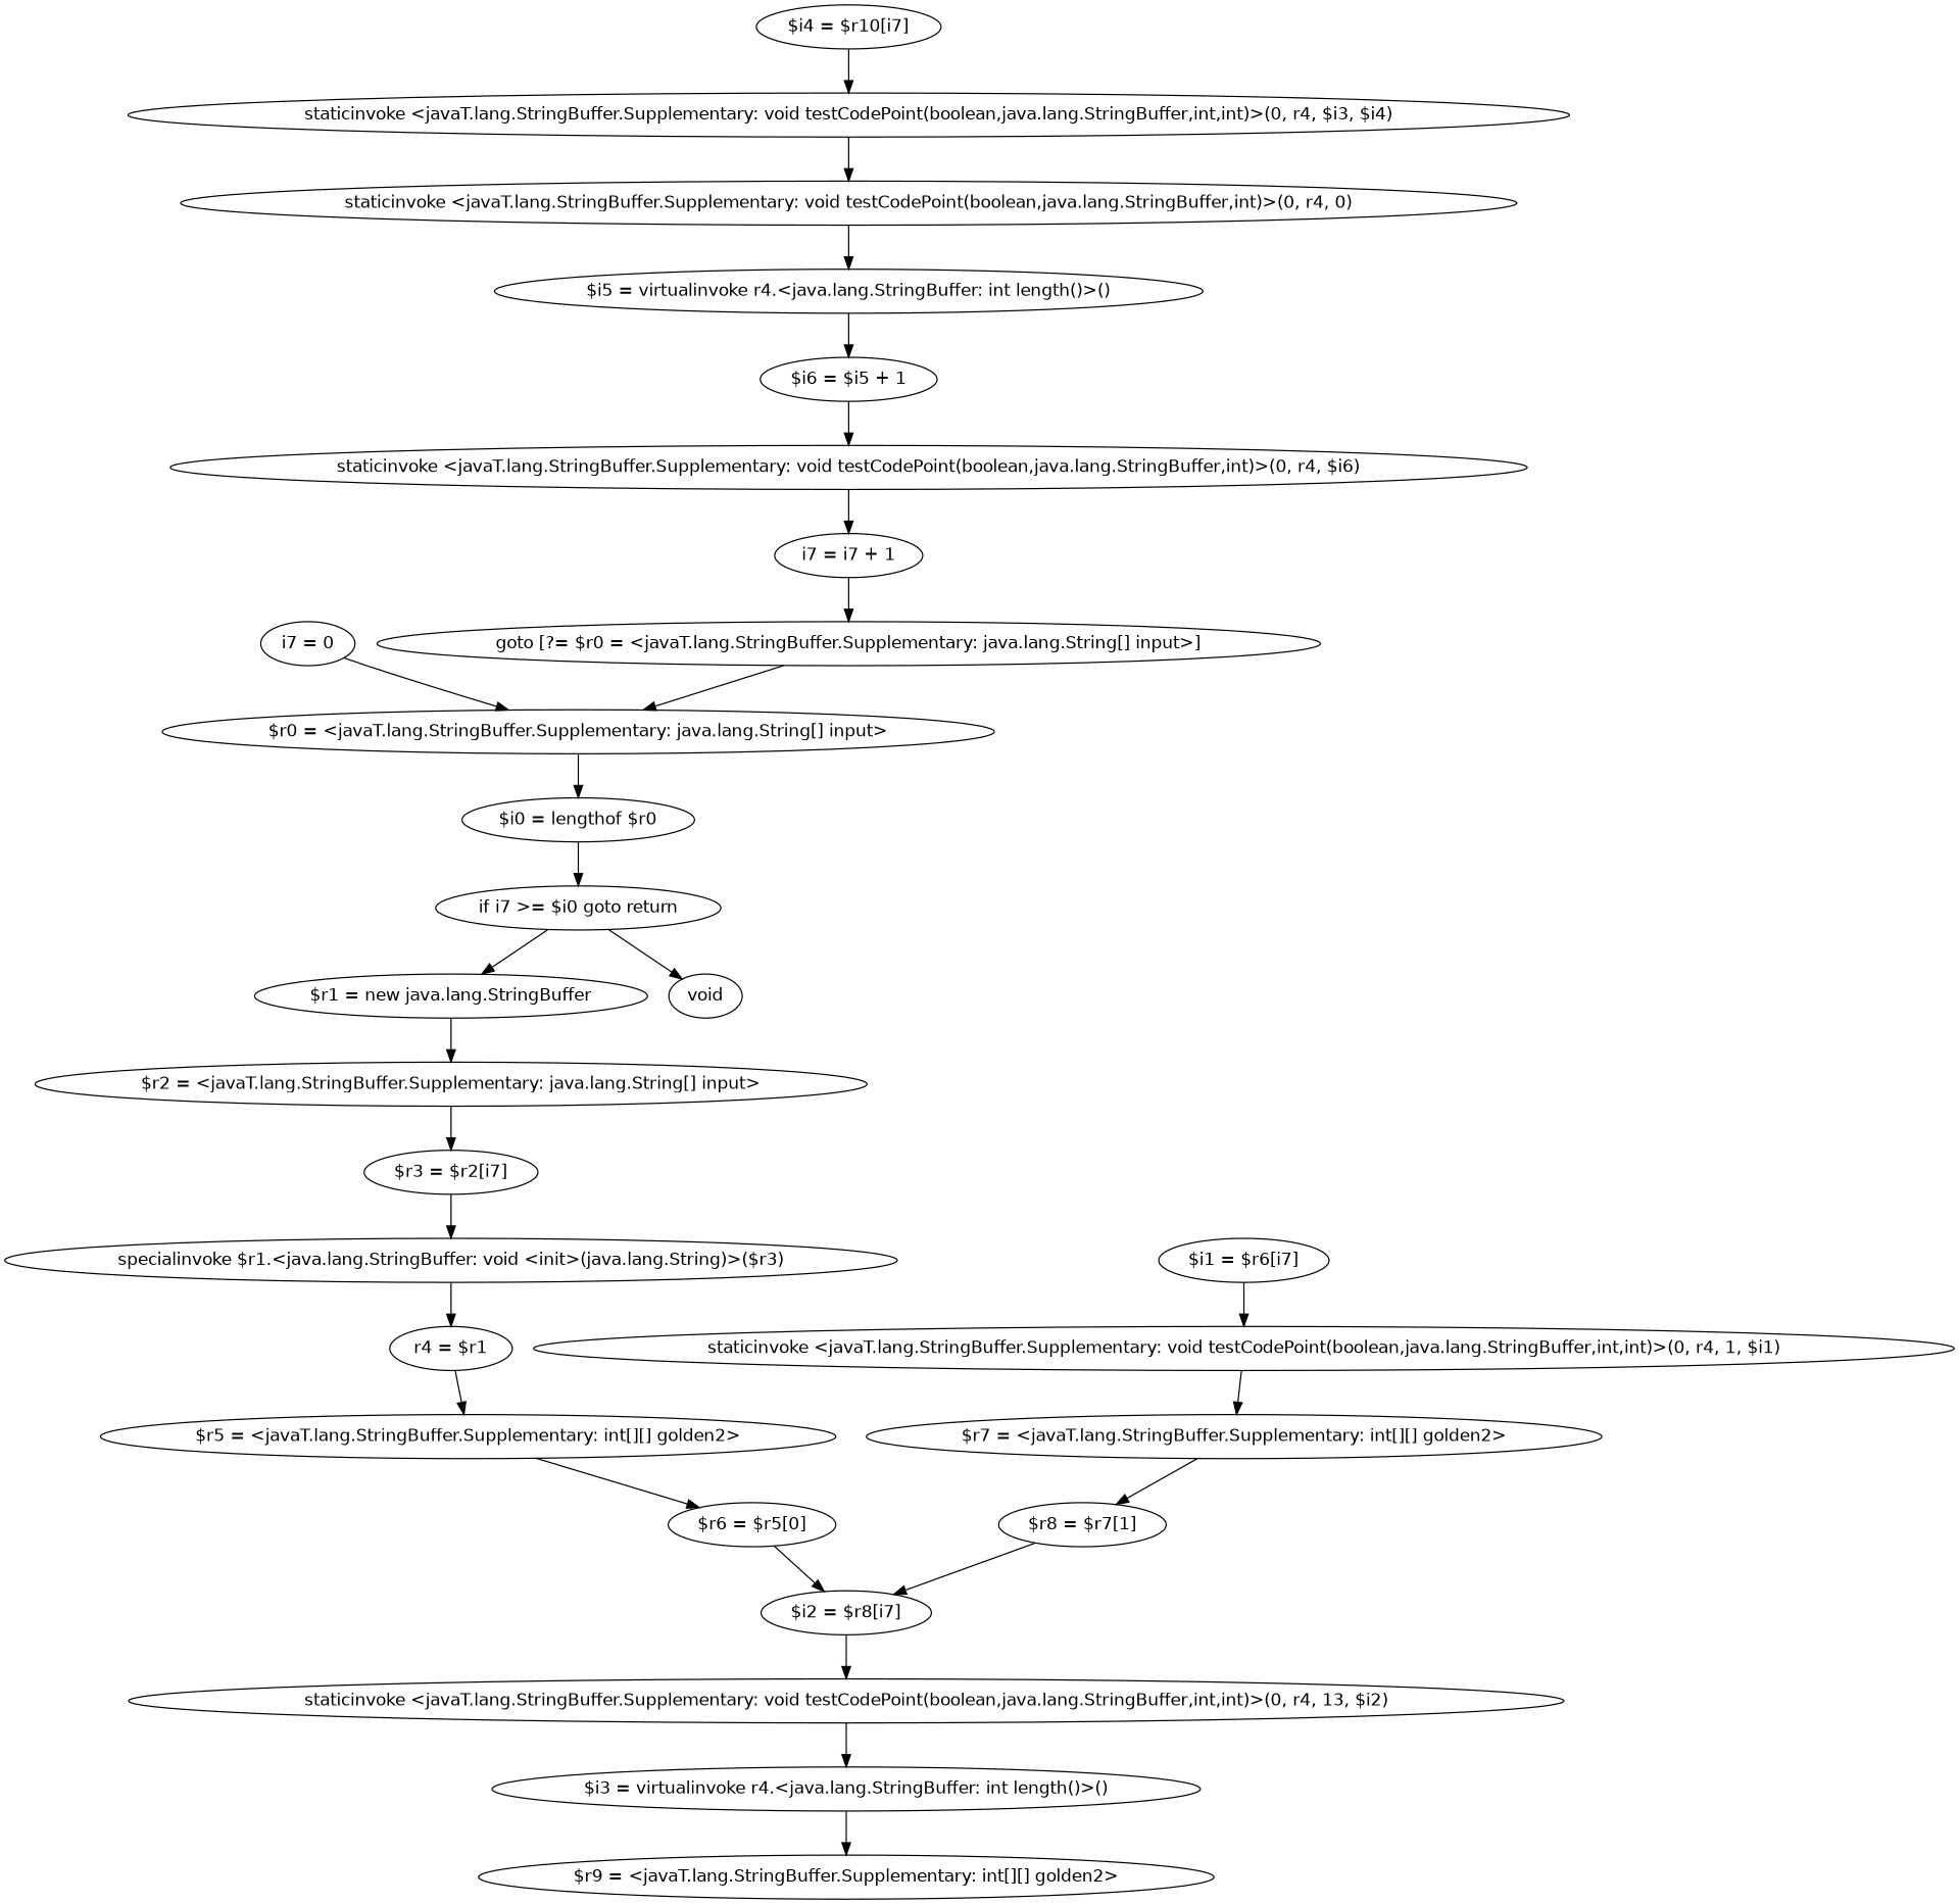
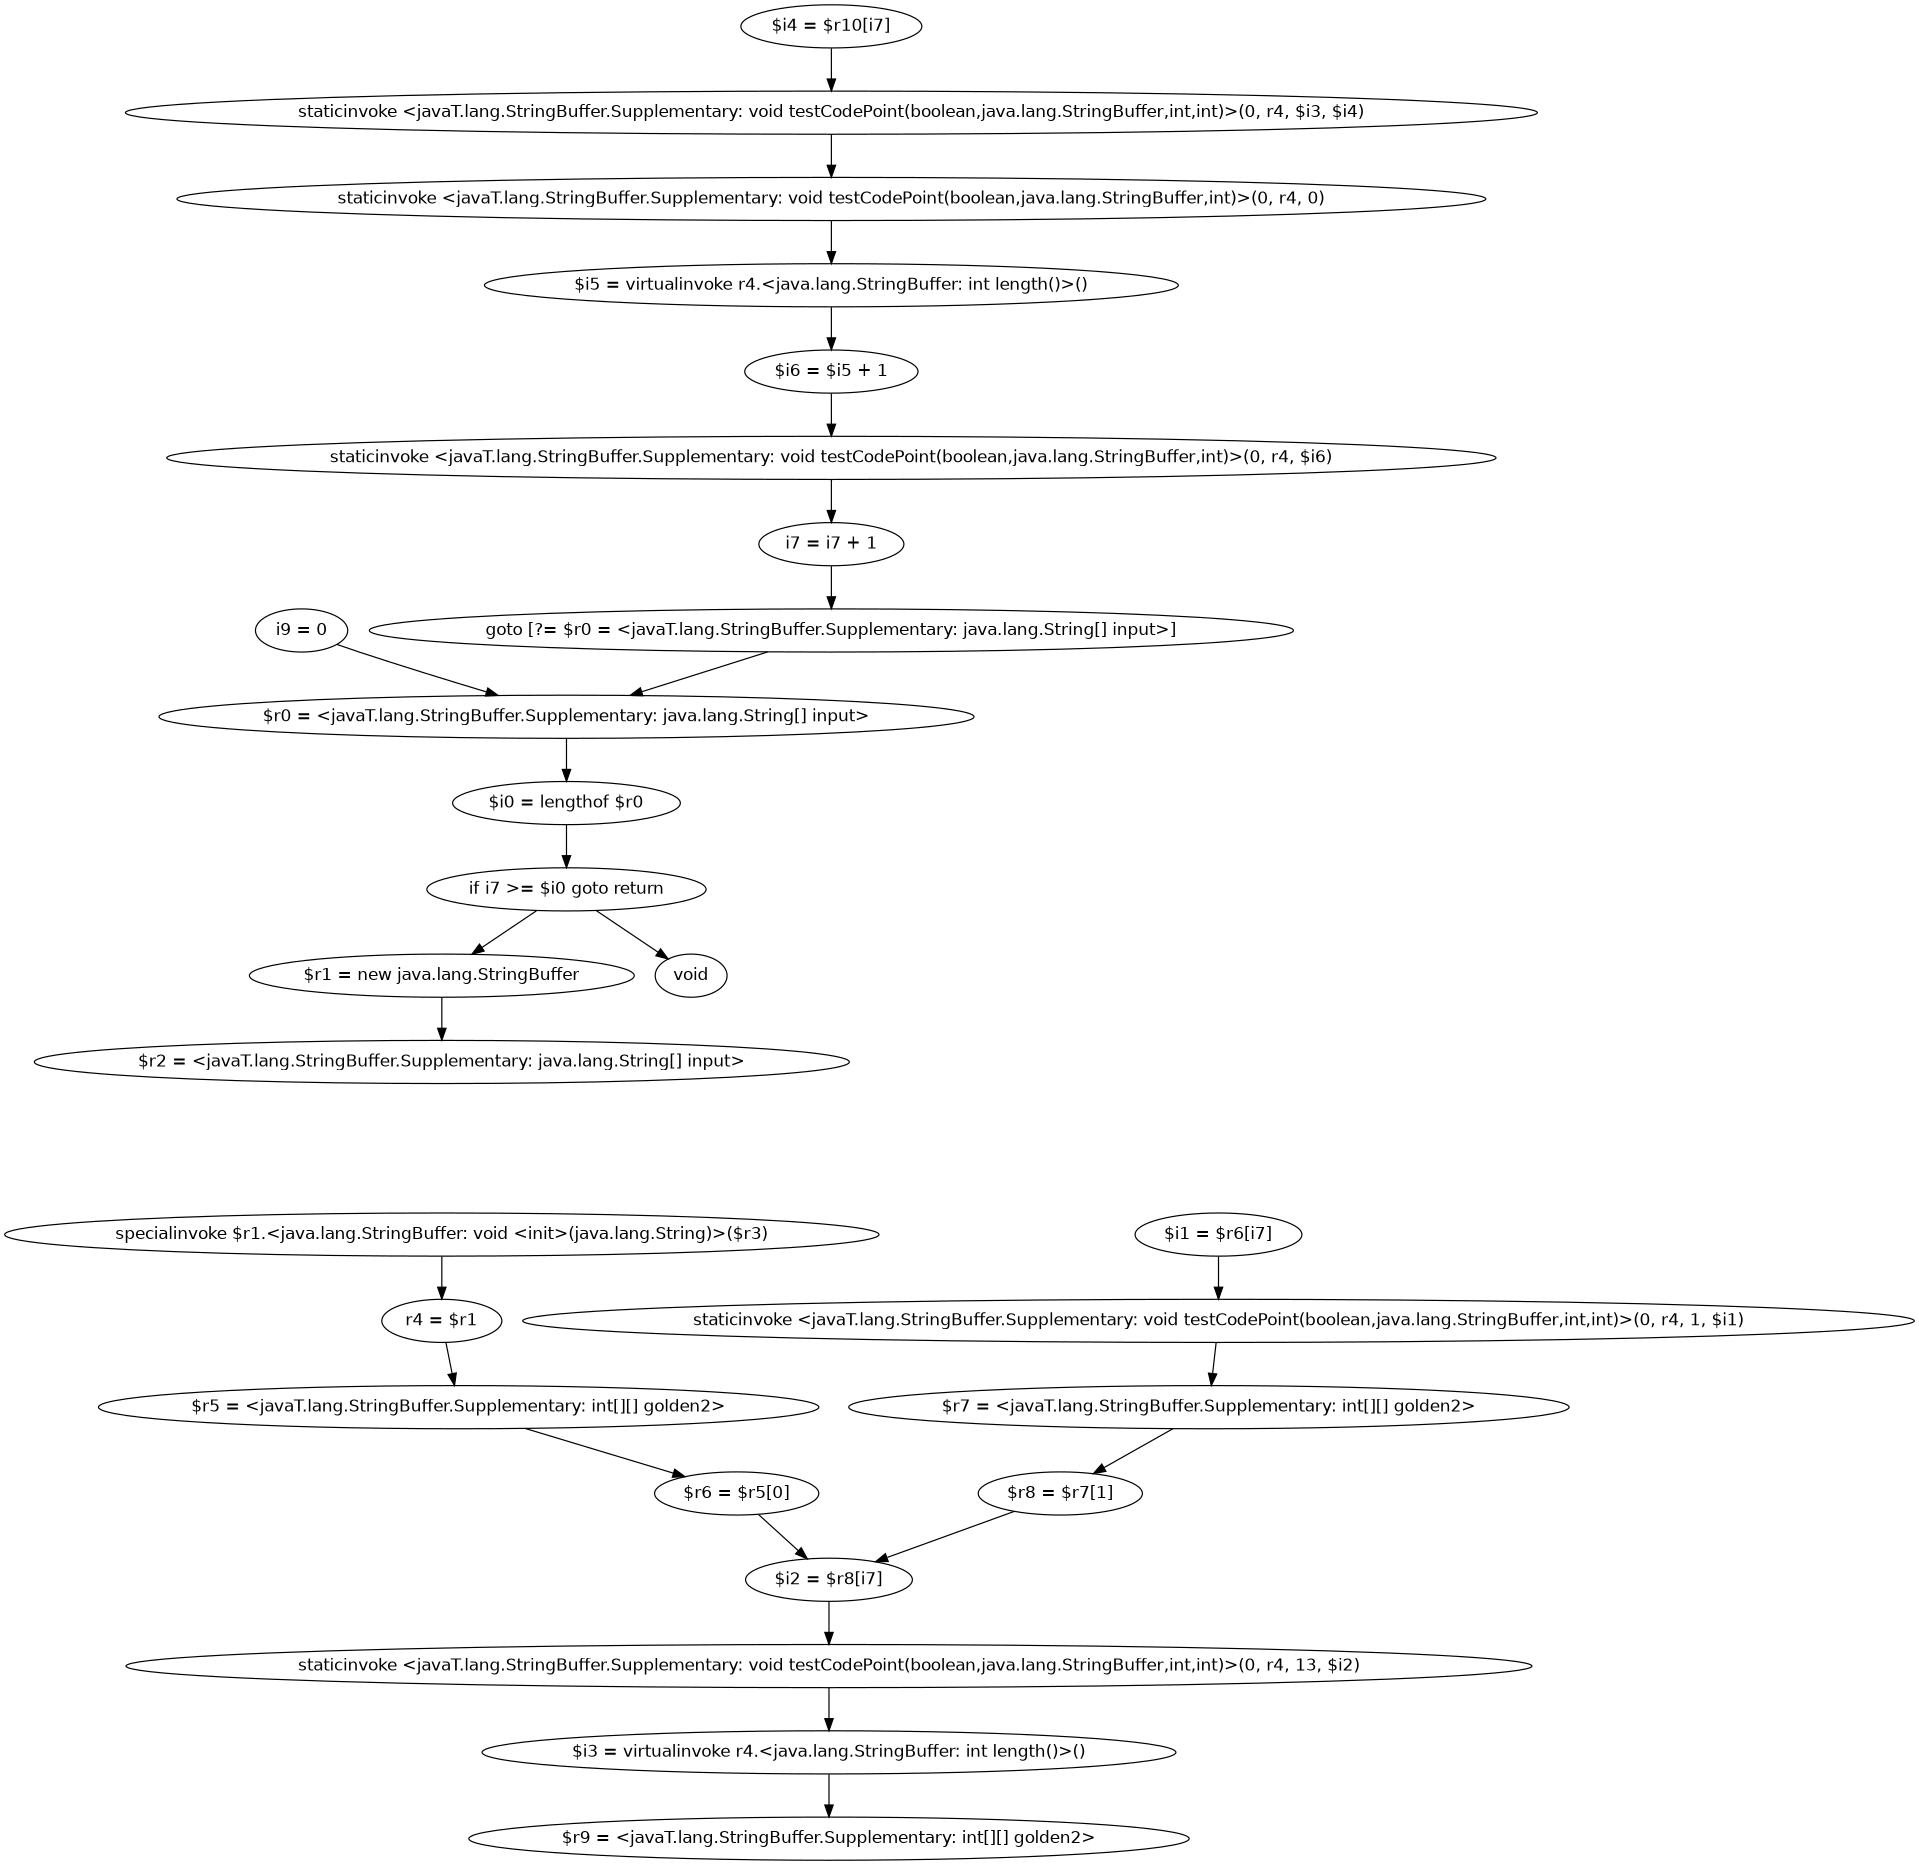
  digraph {
    fontname="DejaVu Sans"
    node [fontname="DejaVu Sans"]
    edge [fontname="DejaVu Sans"]
-   "i7 = 0"
+   "i7 = 0" [label="i9 = 0"]
    "$r0 = <javaT.lang.StringBuffer.Supplementary: java.lang.String[] input>"
    "$i0 = lengthof $r0"
    "if i7 >= $i0 goto return"
    "$r1 = new java.lang.StringBuffer"
    n6 [label=void]
    "$r2 = <javaT.lang.StringBuffer.Supplementary: java.lang.String[] input>"
-   "$r3 = $r2[i7]"
    "specialinvoke $r1.<java.lang.StringBuffer: void <init>(java.lang.String)>($r3)"
    "r4 = $r1"
    "$r5 = <javaT.lang.StringBuffer.Supplementary: int[][] golden2>"
    "$r6 = $r5[0]"
    "$i2 = $r8[i7]"
    "$i1 = $r6[i7]"
    "staticinvoke <javaT.lang.StringBuffer.Supplementary: void testCodePoint(boolean,java.lang.StringBuffer,int,int)>(0, r4, 1, $i1)"
    "$r7 = <javaT.lang.StringBuffer.Supplementary: int[][] golden2>"
    "$r8 = $r7[1]"
    "staticinvoke <javaT.lang.StringBuffer.Supplementary: void testCodePoint(boolean,java.lang.StringBuffer,int,int)>(0, r4, 13, $i2)"
    "$i3 = virtualinvoke r4.<java.lang.StringBuffer: int length()>()"
    "$r9 = <javaT.lang.StringBuffer.Supplementary: int[][] golden2>"
    "$i4 = $r10[i7]"
    "staticinvoke <javaT.lang.StringBuffer.Supplementary: void testCodePoint(boolean,java.lang.StringBuffer,int,int)>(0, r4, $i3, $i4)"
    "staticinvoke <javaT.lang.StringBuffer.Supplementary: void testCodePoint(boolean,java.lang.StringBuffer,int)>(0, r4, 0)"
    "$i5 = virtualinvoke r4.<java.lang.StringBuffer: int length()>()"
    "$i6 = $i5 + 1"
    "staticinvoke <javaT.lang.StringBuffer.Supplementary: void testCodePoint(boolean,java.lang.StringBuffer,int)>(0, r4, $i6)"
    "i7 = i7 + 1"
    "goto [?= $r0 = <javaT.lang.StringBuffer.Supplementary: java.lang.String[] input>]"
    "i7 = 0" -> "$r0 = <javaT.lang.StringBuffer.Supplementary: java.lang.String[] input>"
    "$r0 = <javaT.lang.StringBuffer.Supplementary: java.lang.String[] input>" -> "$i0 = lengthof $r0"
    "$i0 = lengthof $r0" -> "if i7 >= $i0 goto return"
    "if i7 >= $i0 goto return" -> "$r1 = new java.lang.StringBuffer"
    "if i7 >= $i0 goto return" -> n6
    "$r1 = new java.lang.StringBuffer" -> "$r2 = <javaT.lang.StringBuffer.Supplementary: java.lang.String[] input>"
-   "$r2 = <javaT.lang.StringBuffer.Supplementary: java.lang.String[] input>" -> "$r3 = $r2[i7]"
-   "$r3 = $r2[i7]" -> "specialinvoke $r1.<java.lang.StringBuffer: void <init>(java.lang.String)>($r3)"
    "specialinvoke $r1.<java.lang.StringBuffer: void <init>(java.lang.String)>($r3)" -> "r4 = $r1"
    "r4 = $r1" -> "$r5 = <javaT.lang.StringBuffer.Supplementary: int[][] golden2>"
    "$r5 = <javaT.lang.StringBuffer.Supplementary: int[][] golden2>" -> "$r6 = $r5[0]"
    "$r6 = $r5[0]" -> "$i2 = $r8[i7]"
    "$i2 = $r8[i7]" -> "staticinvoke <javaT.lang.StringBuffer.Supplementary: void testCodePoint(boolean,java.lang.StringBuffer,int,int)>(0, r4, 13, $i2)"
    "$i1 = $r6[i7]" -> "staticinvoke <javaT.lang.StringBuffer.Supplementary: void testCodePoint(boolean,java.lang.StringBuffer,int,int)>(0, r4, 1, $i1)"
    "staticinvoke <javaT.lang.StringBuffer.Supplementary: void testCodePoint(boolean,java.lang.StringBuffer,int,int)>(0, r4, 1, $i1)" -> "$r7 = <javaT.lang.StringBuffer.Supplementary: int[][] golden2>"
    "$r7 = <javaT.lang.StringBuffer.Supplementary: int[][] golden2>" -> "$r8 = $r7[1]"
    "$r8 = $r7[1]" -> "$i2 = $r8[i7]"
    "staticinvoke <javaT.lang.StringBuffer.Supplementary: void testCodePoint(boolean,java.lang.StringBuffer,int,int)>(0, r4, 13, $i2)" -> "$i3 = virtualinvoke r4.<java.lang.StringBuffer: int length()>()"
    "$i3 = virtualinvoke r4.<java.lang.StringBuffer: int length()>()" -> "$r9 = <javaT.lang.StringBuffer.Supplementary: int[][] golden2>"
    "$i4 = $r10[i7]" -> "staticinvoke <javaT.lang.StringBuffer.Supplementary: void testCodePoint(boolean,java.lang.StringBuffer,int,int)>(0, r4, $i3, $i4)"
    "staticinvoke <javaT.lang.StringBuffer.Supplementary: void testCodePoint(boolean,java.lang.StringBuffer,int,int)>(0, r4, $i3, $i4)" -> "staticinvoke <javaT.lang.StringBuffer.Supplementary: void testCodePoint(boolean,java.lang.StringBuffer,int)>(0, r4, 0)"
    "staticinvoke <javaT.lang.StringBuffer.Supplementary: void testCodePoint(boolean,java.lang.StringBuffer,int)>(0, r4, 0)" -> "$i5 = virtualinvoke r4.<java.lang.StringBuffer: int length()>()"
    "$i5 = virtualinvoke r4.<java.lang.StringBuffer: int length()>()" -> "$i6 = $i5 + 1"
    "$i6 = $i5 + 1" -> "staticinvoke <javaT.lang.StringBuffer.Supplementary: void testCodePoint(boolean,java.lang.StringBuffer,int)>(0, r4, $i6)"
    "staticinvoke <javaT.lang.StringBuffer.Supplementary: void testCodePoint(boolean,java.lang.StringBuffer,int)>(0, r4, $i6)" -> "i7 = i7 + 1"
    "i7 = i7 + 1" -> "goto [?= $r0 = <javaT.lang.StringBuffer.Supplementary: java.lang.String[] input>]"
    "goto [?= $r0 = <javaT.lang.StringBuffer.Supplementary: java.lang.String[] input>]" -> "$r0 = <javaT.lang.StringBuffer.Supplementary: java.lang.String[] input>"
  }
